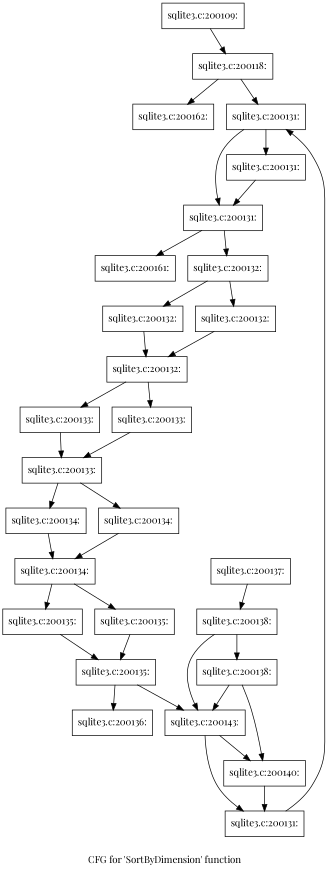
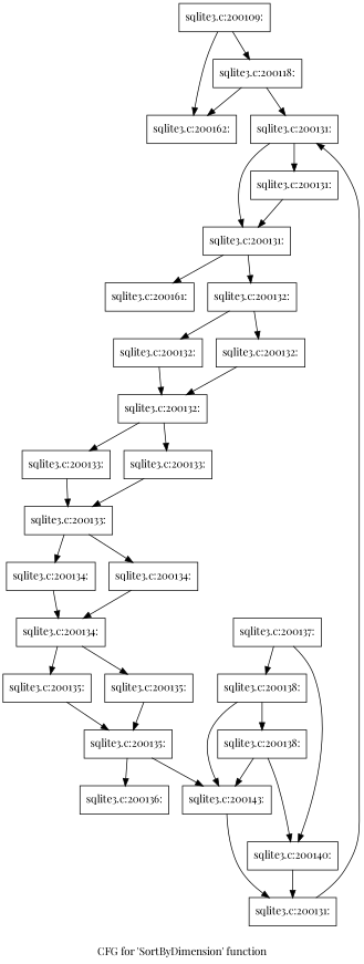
  digraph {
    fontname="Playfair Display"
    label="CFG for 'SortByDimension' function"
    node [fontname="Playfair Display" shape=record]
    edge [fontname="Playfair Display"]
    n1 [label="{sqlite3.c:200109:}"]
    n2 [label="{sqlite3.c:200118:}"]
    n3 [label="{sqlite3.c:200162:}"]
    n4 [label="{sqlite3.c:200131:}"]
    n5 [label="{sqlite3.c:200131:}"]
    n6 [label="{sqlite3.c:200131:}"]
    n7 [label="{sqlite3.c:200132:}"]
    n8 [label="{sqlite3.c:200161:}"]
    n9 [label="{sqlite3.c:200132:}"]
    n10 [label="{sqlite3.c:200132:}"]
    n11 [label="{sqlite3.c:200132:}"]
    n12 [label="{sqlite3.c:200133:}"]
    n13 [label="{sqlite3.c:200133:}"]
    n14 [label="{sqlite3.c:200133:}"]
    n15 [label="{sqlite3.c:200134:}"]
    n16 [label="{sqlite3.c:200134:}"]
    n17 [label="{sqlite3.c:200134:}"]
    n18 [label="{sqlite3.c:200135:}"]
    n19 [label="{sqlite3.c:200135:}"]
    n20 [label="{sqlite3.c:200135:}"]
    n21 [label="{sqlite3.c:200136:}"]
    n22 [label="{sqlite3.c:200143:}"]
    n23 [label="{sqlite3.c:200131:}"]
    n24 [label="{sqlite3.c:200140:}"]
    n25 [label="{sqlite3.c:200137:}"]
    n26 [label="{sqlite3.c:200138:}"]
    n27 [label="{sqlite3.c:200138:}"]
    n1 -> n2
+   n1 -> n3
    n2 -> n3
    n2 -> n4
    n4 -> n5
    n4 -> n6
    n5 -> n7
    n5 -> n8
    n6 -> n5
    n7 -> n9
    n7 -> n10
    n9 -> n11
    n10 -> n11
    n11 -> n12
    n11 -> n13
    n12 -> n14
    n13 -> n14
    n14 -> n15
    n14 -> n16
    n15 -> n17
    n16 -> n17
    n17 -> n18
    n17 -> n19
    n18 -> n20
    n19 -> n20
    n20 -> n21
    n20 -> n22
    n22 -> n23
    n23 -> n4
    n24 -> n23
-   n22 -> n24
+   n25 -> n24
    n25 -> n26
    n26 -> n22
    n26 -> n27
    n27 -> n22
    n27 -> n24
  }
